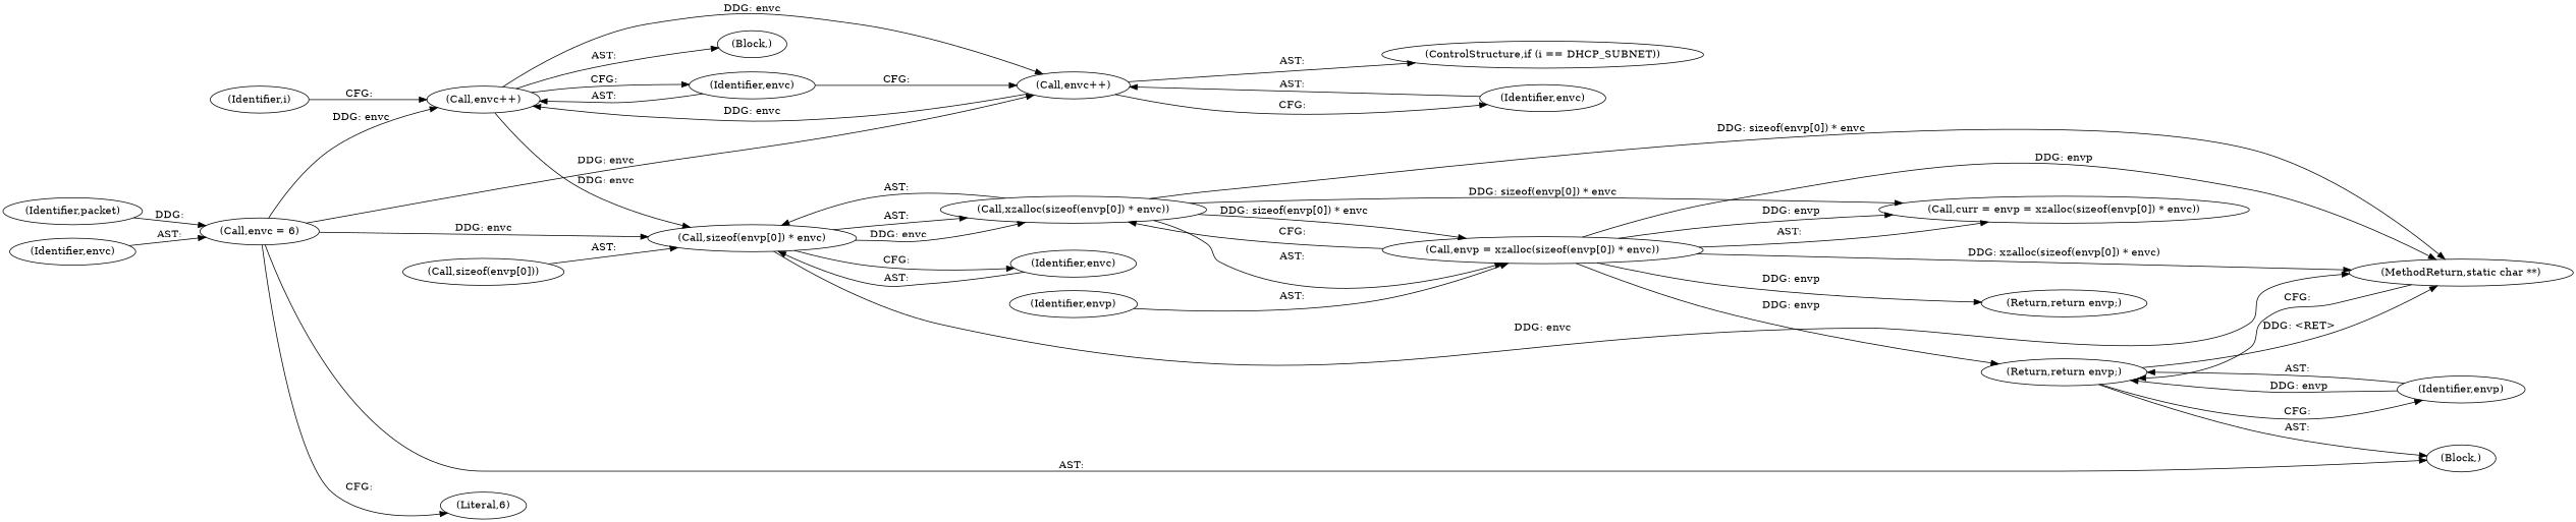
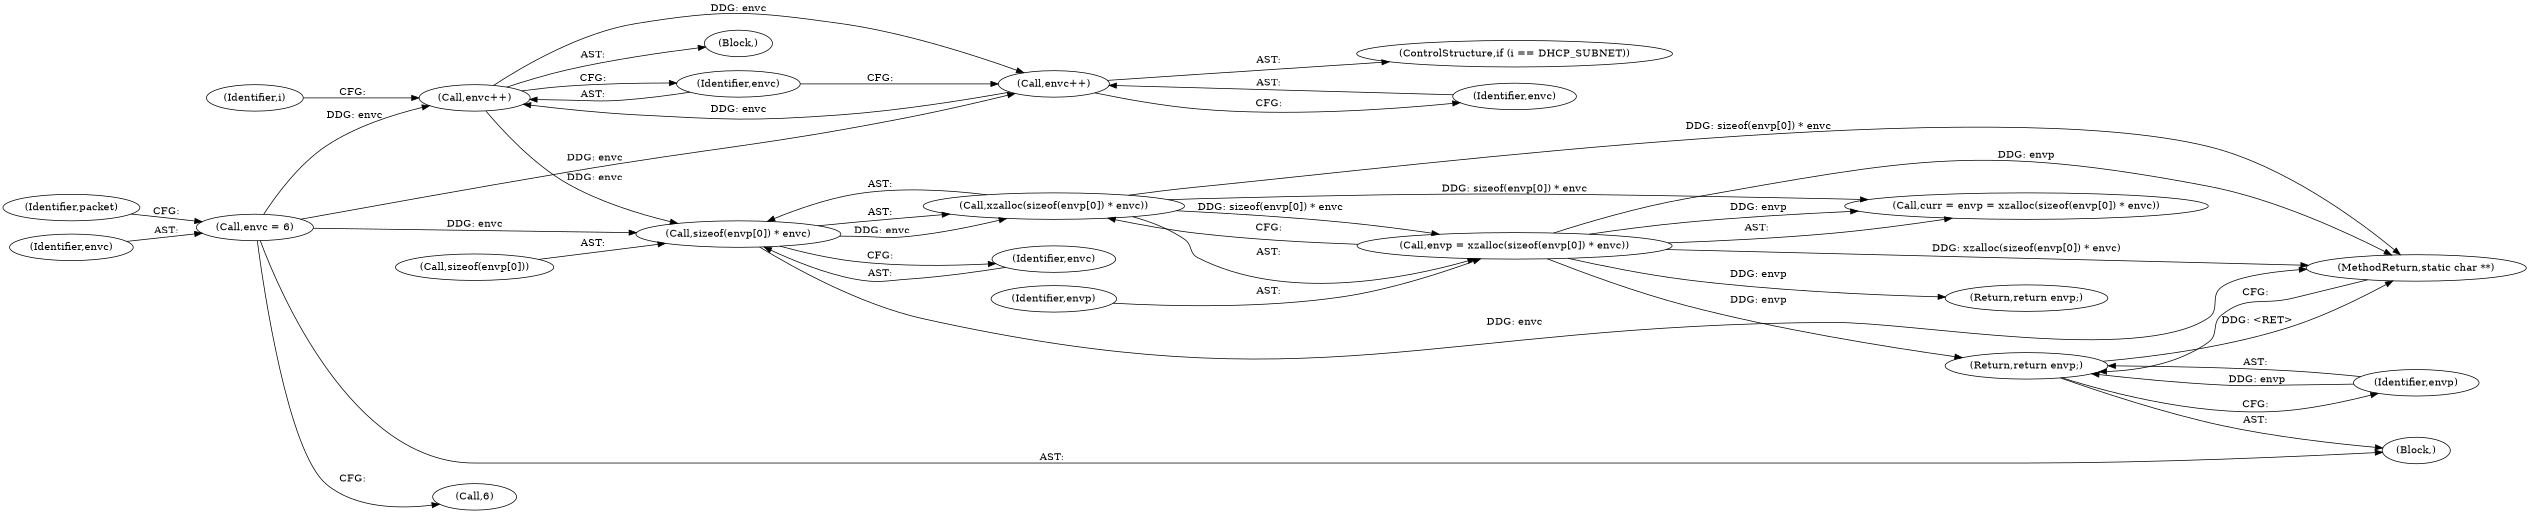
  digraph {
    rankdir=LR
    n1 [label="(Return,return envp;)"]
    n2 [label="(Identifier,envp)"]
    n3 [label="(Block,)"]
    n4 [label="(MethodReturn,static char **)"]
    n5 [label="(Call,envp = xzalloc(sizeof(envp[0]) * envc))"]
    n6 [label="(Call,xzalloc(sizeof(envp[0]) * envc))"]
    n7 [label="(Return,return envp;)"]
    n8 [label="(Call,curr = envp = xzalloc(sizeof(envp[0]) * envc))"]
    n9 [label="(Call,sizeof(envp[0]) * envc)"]
    n10 [label="(Identifier,envc)"]
    n11 [label="(Call,envc = 6)"]
    n12 [label="(Call,envc++)"]
    n13 [label="(Call,envc++)"]
-   n14 [label="(Literal,6)"]
+   n14 [label="(Call,6)"]
    n15 [label="(Identifier,envc)"]
    n16 [label="(Block,)"]
    n17 [label="(Identifier,envc)"]
    n18 [label="(ControlStructure,if (i == DHCP_SUBNET))"]
    n19 [label="(Identifier,envp)"]
    n20 [label="(Call,sizeof(envp[0]))"]
    n21 [label="(Identifier,i)"]
    n22 [label="(Identifier,packet)"]
    n23 [label="(Identifier,envc)"]
    n1 -> n2 [label="CFG: "]
    n1 -> n3 [label="AST: "]
    n1 -> n4 [label="DDG: <RET>"]
    n2 -> n1 [label="AST: "]
    n2 -> n1 [label="DDG: envp"]
    n4 -> n1 [label="CFG: "]
    n5 -> n1 [label="DDG: envp"]
    n5 -> n4 [label="DDG: xzalloc(sizeof(envp[0]) * envc)"]
    n5 -> n4 [label="DDG: envp"]
    n5 -> n6 [label="CFG: "]
    n5 -> n7 [label="DDG: envp"]
    n5 -> n8 [label="AST: "]
    n5 -> n8 [label="DDG: envp"]
    n6 -> n4 [label="DDG: sizeof(envp[0]) * envc"]
    n6 -> n5 [label="AST: "]
    n6 -> n5 [label="DDG: sizeof(envp[0]) * envc"]
    n6 -> n8 [label="DDG: sizeof(envp[0]) * envc"]
    n6 -> n9 [label="AST: "]
    n9 -> n4 [label="DDG: envc"]
    n9 -> n6 [label="AST: "]
    n9 -> n6 [label="DDG: envc"]
    n9 -> n10 [label="CFG: "]
    n10 -> n9 [label="AST: "]
    n11 -> n3 [label="AST: "]
    n11 -> n9 [label="DDG: envc"]
    n11 -> n12 [label="DDG: envc"]
    n11 -> n13 [label="DDG: envc"]
    n11 -> n14 [label="CFG: "]
    n12 -> n9 [label="DDG: envc"]
    n12 -> n13 [label="DDG: envc"]
    n12 -> n15 [label="CFG: "]
    n12 -> n16 [label="AST: "]
    n13 -> n12 [label="DDG: envc"]
    n13 -> n17 [label="CFG: "]
    n13 -> n18 [label="AST: "]
    n15 -> n12 [label="AST: "]
    n15 -> n13 [label="CFG: "]
    n17 -> n13 [label="AST: "]
    n19 -> n5 [label="AST: "]
    n20 -> n9 [label="AST: "]
    n21 -> n12 [label="CFG: "]
-   n22 -> n11 [label="DDG: "]
+   n22 -> n11 [label="CFG: "]
    n23 -> n11 [label="AST: "]
  }
